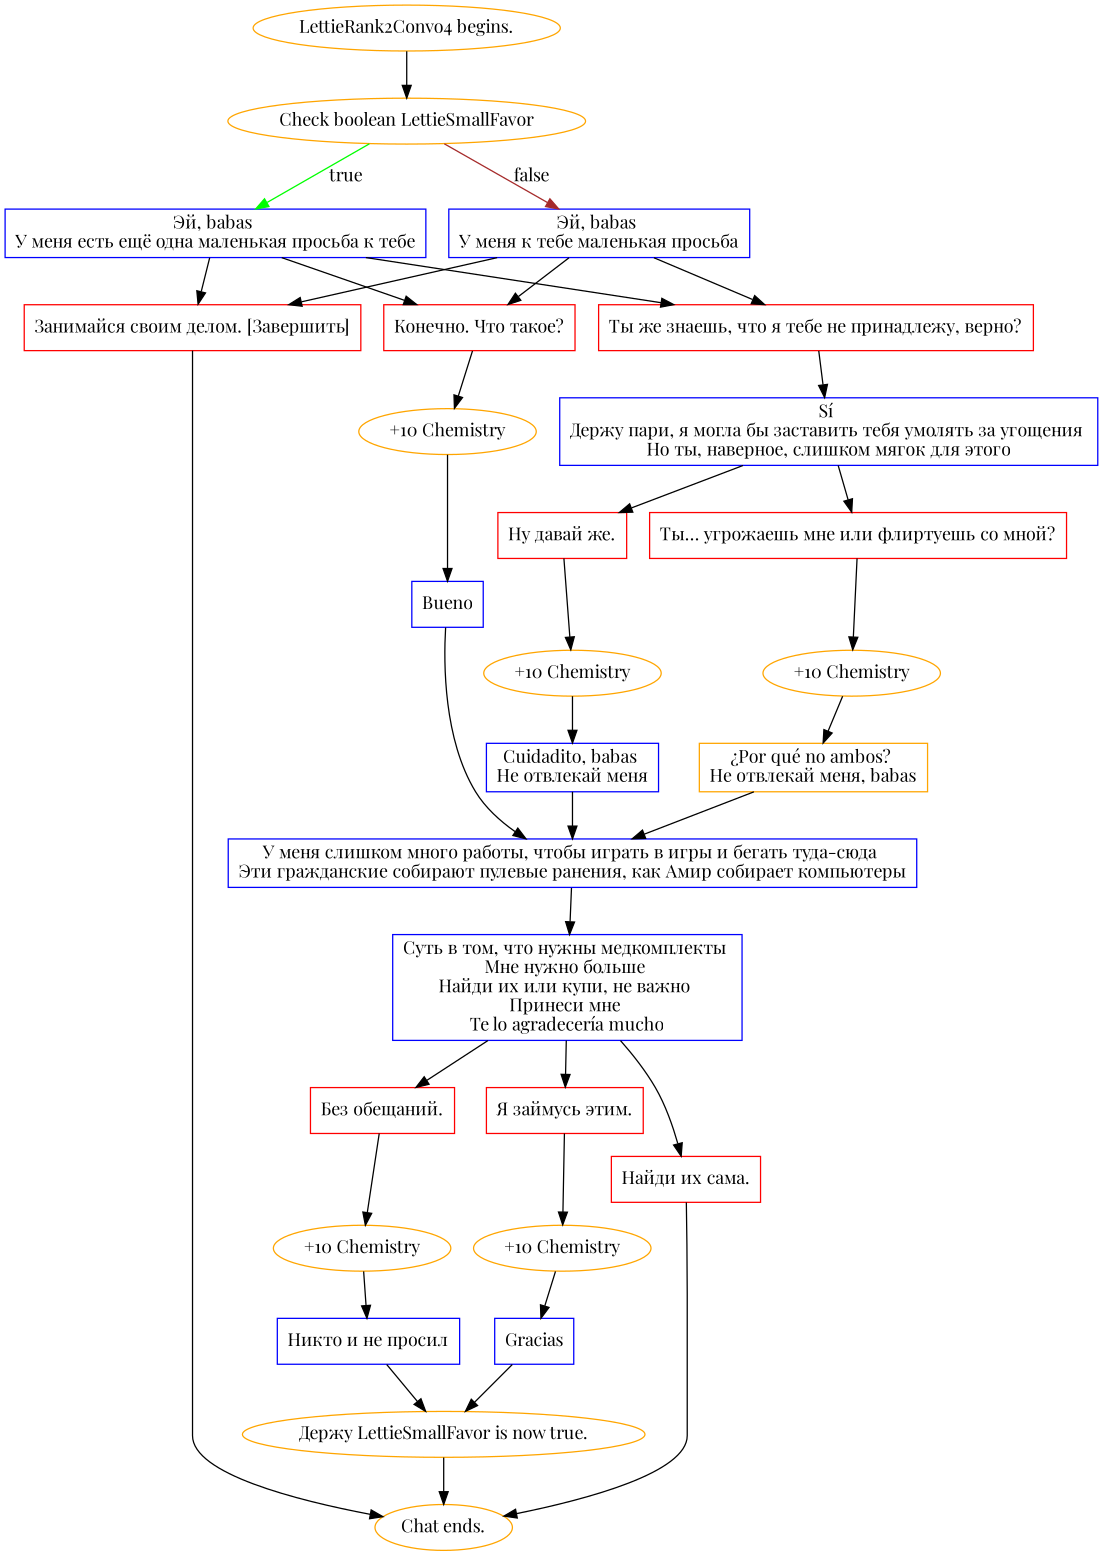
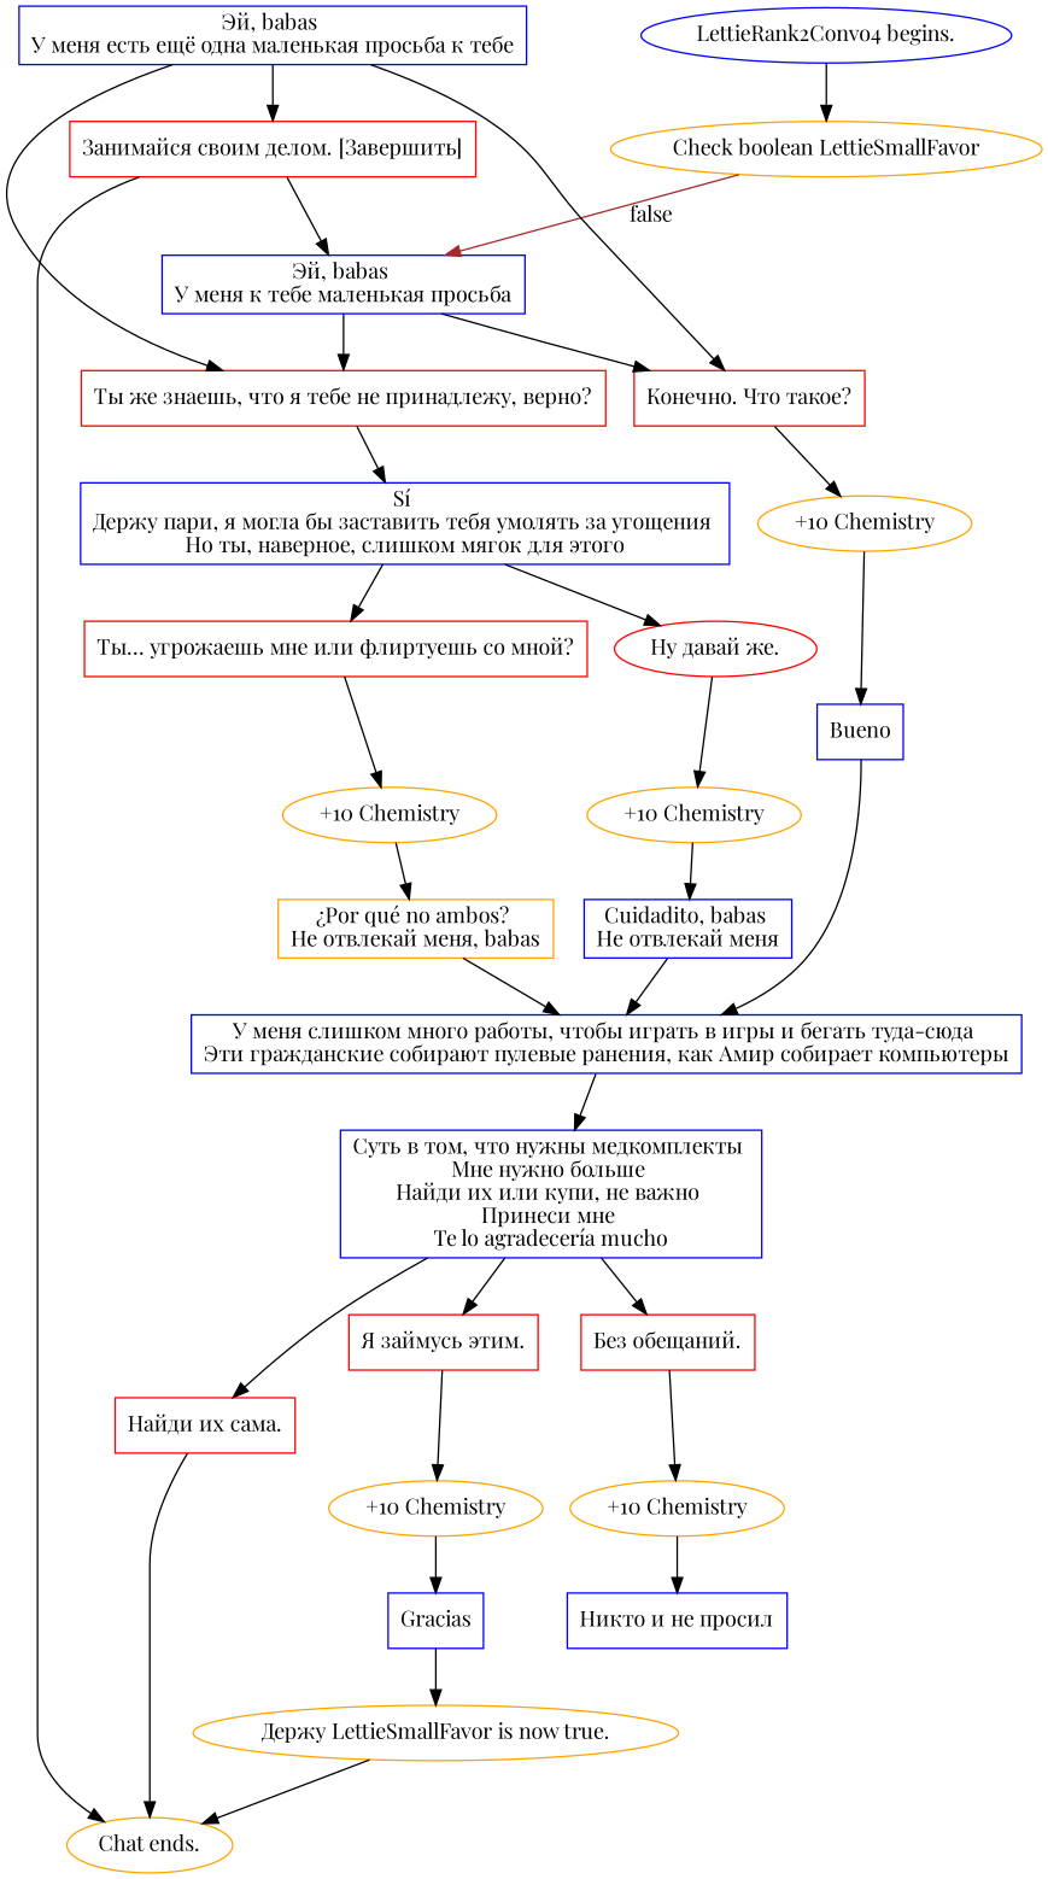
  digraph {
    fontname="Playfair Display"
    node [color=orange fontname="Playfair Display" shape=box]
    edge [fontname="Playfair Display"]
-   "LettieRank2Convo4 begins." [shape=""]
+   "LettieRank2Convo4 begins." [color=blue shape=""]
    n2 [label="Check boolean LettieSmallFavor" shape=""]
    n3 [color=blue label="Эй, babas \nУ меня есть ещё одна маленькая просьба к тебе"]
    n4 [color=blue label="Эй, babas \nУ меня к тебе маленькая просьба"]
    n5 [color=red label="Конечно. Что такое?"]
    n6 [color=red label="Ты же знаешь, что я тебе не принадлежу, верно?"]
    n7 [color=red label="Занимайся своим делом. [Завершить]"]
    n8 [label="+10 Chemistry" shape=""]
    n9 [color=blue label="Sí \nДержу пари, я могла бы заставить тебя умолять за угощения \nНо ты, наверное, слишком мягок для этого"]
    "Chat ends." [shape=""]
    n11 [color=blue label=Bueno]
    n12 [color=red label="Ты… угрожаешь мне или флиртуешь со мной?"]
-   n13 [color=red label="Ну давай же."]
+   n13 [color=red label="Ну давай же." shape=ellipse]
    n14 [color=blue label="У меня слишком много работы, чтобы играть в игры и бегать туда-сюда \nЭти гражданские собирают пулевые ранения, как Амир собирает компьютеры"]
    n15 [label="+10 Chemistry" shape=""]
    n16 [label="+10 Chemistry" shape=""]
    n17 [color=blue label="Суть в том, что нужны медкомплекты \nМне нужно больше \nНайди их или купи, не важно \nПринеси мне \nTe lo agradecería mucho"]
    n18 [label="¿Por qué no ambos? \nНе отвлекай меня, babas"]
    n19 [color=blue label="Cuidadito, babas \nНе отвлекай меня"]
    n20 [color=red label="Я займусь этим."]
    n21 [color=red label="Без обещаний."]
    n22 [color=red label="Найди их сама."]
    n23 [label="+10 Chemistry" shape=""]
    n24 [label="+10 Chemistry" shape=""]
    n25 [color=blue label=Gracias]
    n26 [color=blue label="Никто и не просил"]
    n27 [label="Держу LettieSmallFavor is now true." shape=""]
    "LettieRank2Convo4 begins." -> n2
-   n2 -> n3 [color=green label=true]
    n2 -> n4 [color=brown label=false]
    n3 -> n5
    n3 -> n6
    n3 -> n7
    n4 -> n5
    n4 -> n6
-   n4 -> n7
+   n7 -> n4
    n5 -> n8
    n6 -> n9
    n7 -> "Chat ends."
    n8 -> n11
    n9 -> n12
    n9 -> n13
    n11 -> n14
    n12 -> n15
    n13 -> n16
    n14 -> n17
    n15 -> n18
    n16 -> n19
    n17 -> n20
    n17 -> n21
    n17 -> n22
    n18 -> n14
    n19 -> n14
    n20 -> n23
    n21 -> n24
    n22 -> "Chat ends."
    n23 -> n25
    n24 -> n26
    n25 -> n27
-   n26 -> n27
    n27 -> "Chat ends."
  }
